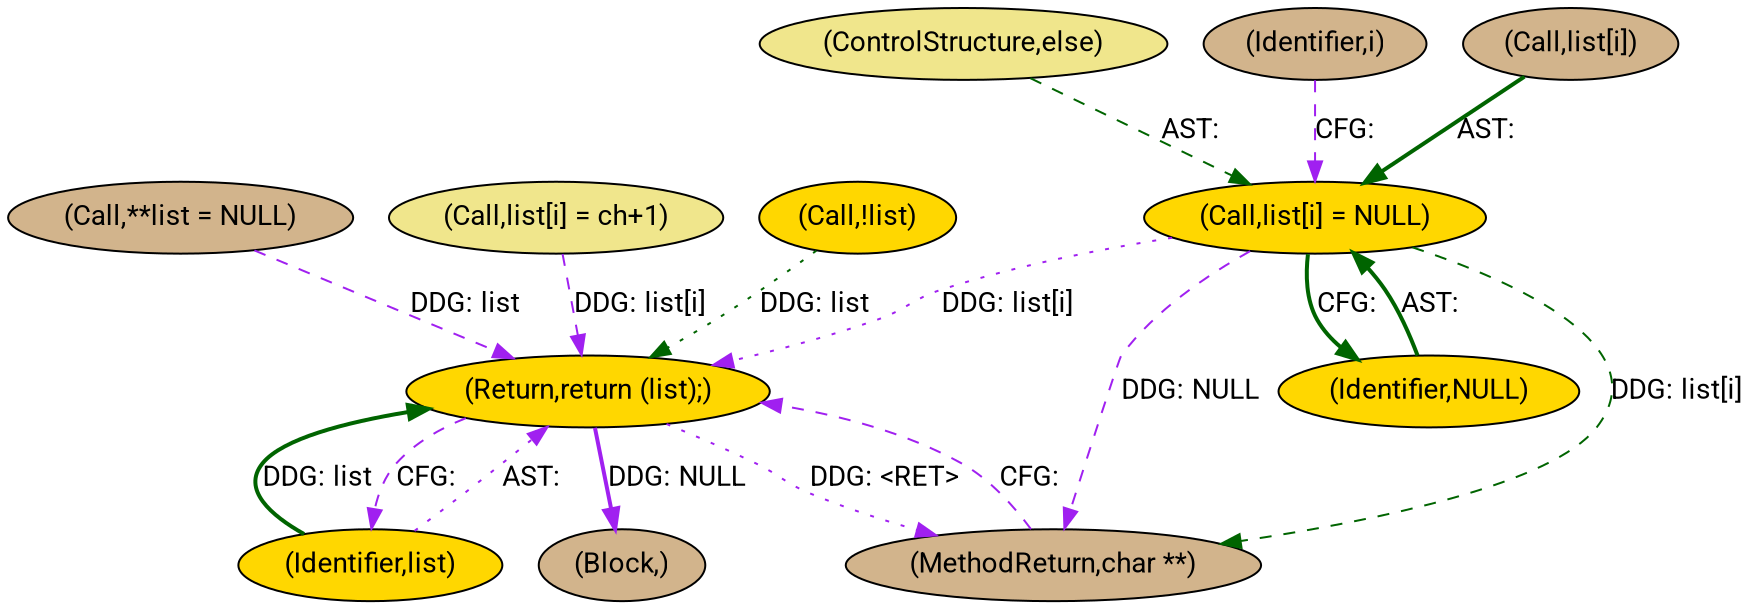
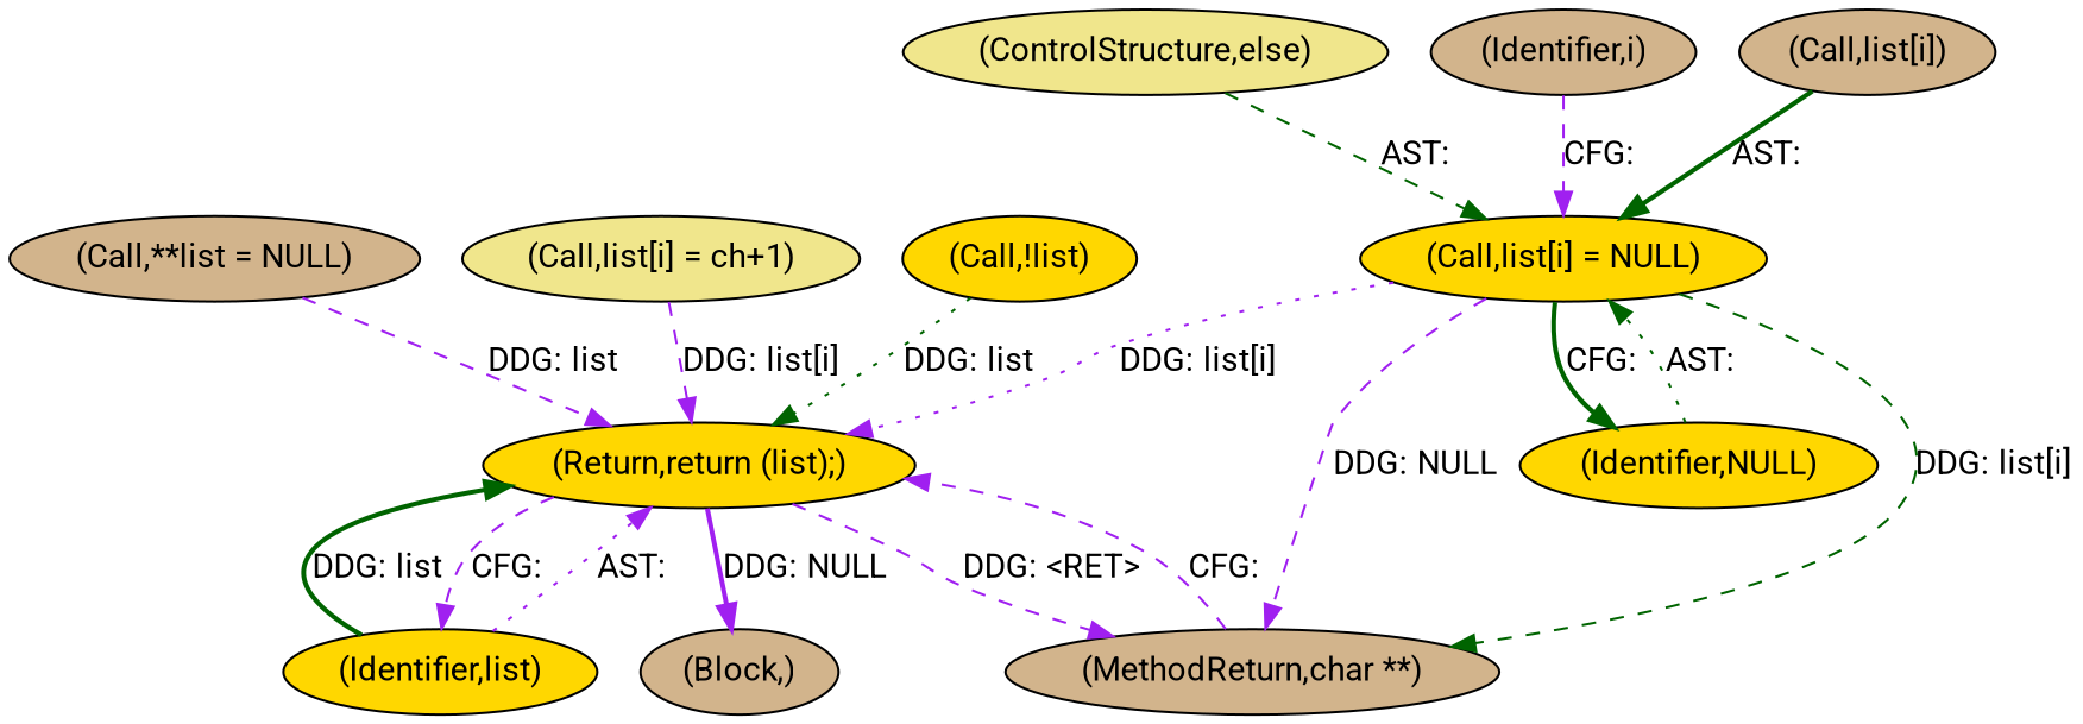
  digraph {
    fontname=Roboto
    node [fillcolor=gold fontname=Roboto style=filled]
    edge [color=purple fontname=Roboto style=dashed]
    n1 [label="(Call,list[i] = NULL)"]
    n2 [label="(Return,return (list);)"]
    n3 [fillcolor=tan label="(MethodReturn,char **)"]
    n4 [label="(Identifier,NULL)"]
    n5 [label="(Identifier,list)"]
    n6 [fillcolor=tan label="(Block,)"]
    n7 [fillcolor=khaki label="(ControlStructure,else)"]
    n8 [fillcolor=tan label="(Identifier,i)"]
    n9 [fillcolor=tan label="(Call,list[i])"]
    n10 [fillcolor=tan label="(Call,**list = NULL)"]
    n11 [fillcolor=khaki label="(Call,list[i] = ch+1)"]
    n12 [label="(Call,!list)"]
    n1 -> n2 [label="DDG: list[i]" style=dotted]
    n1 -> n3 [color=darkgreen label="DDG: list[i]"]
    n1 -> n3 [label="DDG: NULL"]
    n1 -> n4 [color=darkgreen label="CFG: " style=bold]
-   n2 -> n3 [label="DDG: <RET>" style=dotted]
+   n2 -> n3 [label="DDG: <RET>"]
    n2 -> n5 [label="CFG: "]
    n2 -> n6 [label="DDG: NULL" style=bold]
    n3 -> n2 [label="CFG: "]
-   n4 -> n1 [color=darkgreen label="AST: " style=bold]
+   n4 -> n1 [color=darkgreen label="AST: " style=dotted]
    n5 -> n2 [label="AST: " style=dotted]
    n5 -> n2 [color=darkgreen label="DDG: list" style=bold]
    n7 -> n1 [color=darkgreen label="AST: "]
    n8 -> n1 [label="CFG: "]
    n9 -> n1 [color=darkgreen label="AST: " style=bold]
    n10 -> n2 [label="DDG: list"]
    n11 -> n2 [label="DDG: list[i]"]
    n12 -> n2 [color=darkgreen label="DDG: list" style=dotted]
  }
